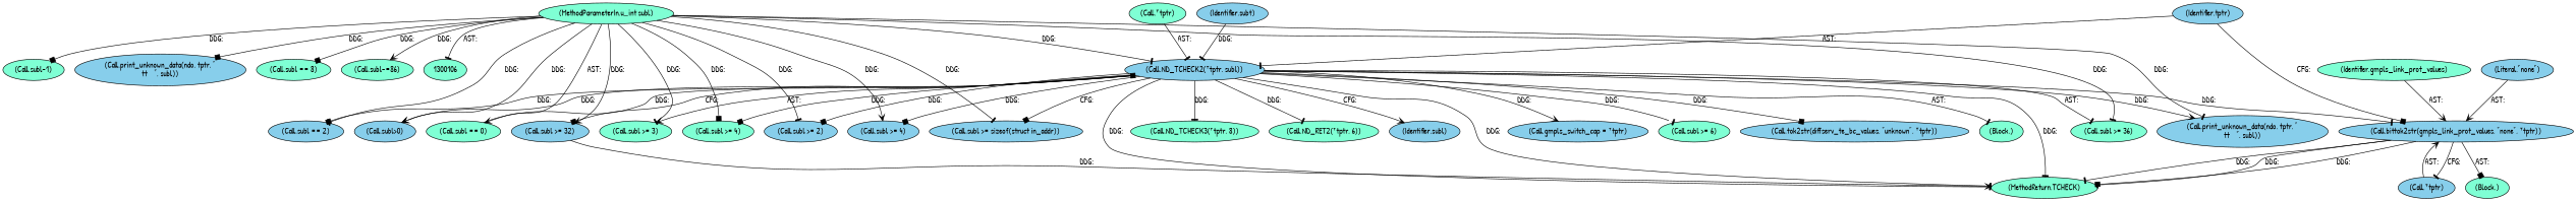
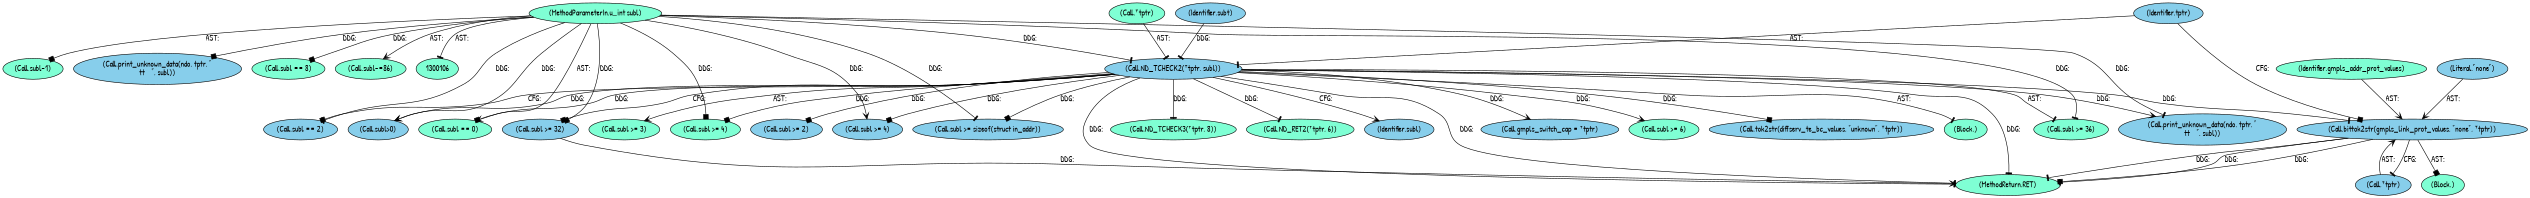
  digraph {
    fontname="Patrick Hand"
    node [fillcolor=skyblue fontname="Patrick Hand" style=filled]
    edge [arrowhead=tee fontname="Patrick Hand"]
    n1 [label="(Call,bittok2str(gmpls_link_prot_values, \"none\", *tptr))"]
    n2 [label="(Call,*tptr)"]
-   n3 [fillcolor=aquamarine label="(MethodReturn,TCHECK)"]
+   n3 [fillcolor=aquamarine label="(MethodReturn,RET)"]
    n4 [fillcolor=aquamarine label="(Block,)"]
    n5 [label="(Call,ND_TCHECK2(*tptr, subl))"]
    n6 [label="(Call,gmpls_switch_cap = *tptr)"]
    n7 [fillcolor=aquamarine label="(Call,subl >= 6)"]
    n8 [label="(Call,subl >= 32)"]
    n9 [label="(Call,tok2str(diffserv_te_bc_values, \"unknown\", *tptr))"]
    n10 [fillcolor=aquamarine label="(Call,subl >= 36)"]
    n11 [fillcolor=aquamarine label="(Block,)"]
    n12 [fillcolor=aquamarine label="(Call,subl == 0)"]
    n13 [label="(Call,subl == 2)"]
    n14 [label="(Call,subl >= 2)"]
    n15 [fillcolor=aquamarine label="(Call,ND_TCHECK3(*tptr, 8))"]
    n16 [fillcolor=aquamarine label="(Call,subl >= 4)"]
    n17 [label="(Call,print_unknown_data(ndo, tptr, \"\n\t\t    \", subl))"]
    n18 [fillcolor=aquamarine label="(Call,ND_RET2(*tptr, 6))"]
    n19 [fillcolor=aquamarine label="(Call,subl >= 3)"]
    n20 [label="(Call,subl >= 4)"]
    n21 [label="(Identifier,subl)"]
    n22 [label="(Call,subl>0)"]
    n23 [label="(Call,subl >= sizeof(struct in_addr))"]
    n24 [fillcolor=aquamarine label="(MethodParameterIn,u_int subl)"]
    n25 [fillcolor=aquamarine label="(Call,subl-1)"]
    n26 [label="(Call,print_unknown_data(ndo, tptr, \"\n\t\t    \", subl))"]
    n27 [fillcolor=aquamarine label="(Call,subl == 8)"]
    n28 [fillcolor=aquamarine label="(Call,subl-=86)"]
    n29 [fillcolor=aquamarine label=1300106]
    n30 [label="(Identifier,tptr)"]
    n31 [label="(Identifier,subt)"]
    n32 [fillcolor=aquamarine label="(Call,*tptr)"]
-   n33 [fillcolor=aquamarine label="(Identifier,gmpls_link_prot_values)"]
+   n33 [fillcolor=aquamarine label="(Identifier,gmpls_addr_prot_values)"]
    n34 [label="(Literal,\"none\")"]
    n1 -> n2 [label="CFG: "]
    n1 -> n3 [arrowhead=box label="DDG: "]
    n1 -> n3 [label="DDG: "]
    n1 -> n3 [label="DDG: "]
    n1 -> n4 [arrowhead=box label="AST: "]
    n2 -> n1 [arrowhead=vee label="AST: "]
    n5 -> n1 [label="DDG: "]
    n5 -> n3 [label="DDG: "]
    n5 -> n3 [label="DDG: "]
    n5 -> n3 [label="DDG: "]
    n5 -> n6 [arrowhead=vee label="DDG: "]
-   n5 -> n7 [label="DDG: "]
+   n5 -> n7 [arrowhead=vee label="DDG: "]
    n5 -> n8 [arrowhead=box label="CFG: "]
    n5 -> n9 [arrowhead=box label="DDG: "]
    n5 -> n10 [label="AST: "]
    n5 -> n11 [label="AST: "]
-   n12 -> n5 [arrowhead=box label="DDG: "]
-   n5 -> n13 [arrowhead=box label="DDG: "]
+   n5 -> n12 [arrowhead=box label="DDG: "]
+   n5 -> n13 [arrowhead=box label="CFG: "]
    n5 -> n14 [arrowhead=box label="DDG: "]
    n5 -> n15 [label="DDG: "]
    n5 -> n16 [arrowhead=box label="DDG: "]
    n5 -> n17 [arrowhead=vee label="DDG: "]
    n5 -> n18 [label="DDG: "]
    n5 -> n19 [arrowhead=vee label="AST: "]
    n5 -> n20 [arrowhead=box label="DDG: "]
    n5 -> n21 [arrowhead=vee label="CFG: "]
    n5 -> n22 [arrowhead=vee label="DDG: "]
-   n5 -> n23 [arrowhead=box label="CFG: "]
+   n5 -> n23 [arrowhead=box label="DDG: "]
    n8 -> n3 [arrowhead=vee label="DDG: "]
    n24 -> n5 [label="DDG: "]
-   n24 -> n8 [arrowhead=vee label="DDG: "]
+   n24 -> n8 [arrowhead=box label="DDG: "]
    n24 -> n10 [label="DDG: "]
    n24 -> n12 [arrowhead=vee label="AST: "]
    n24 -> n13 [label="DDG: "]
-   n24 -> n14 [label="DDG: "]
    n24 -> n16 [arrowhead=box label="DDG: "]
    n24 -> n17 [label="DDG: "]
-   n24 -> n19 [label="DDG: "]
    n24 -> n20 [arrowhead=vee label="DDG: "]
    n24 -> n22 [arrowhead=vee label="DDG: "]
    n24 -> n23 [label="DDG: "]
-   n24 -> n25 [arrowhead=box label="DDG: "]
+   n24 -> n25 [arrowhead=box label="AST: "]
    n24 -> n26 [arrowhead=box label="DDG: "]
    n24 -> n27 [arrowhead=box label="DDG: "]
-   n24 -> n28 [arrowhead=vee label="DDG: "]
+   n24 -> n28 [arrowhead=vee label="AST: "]
    n24 -> n29 [label="AST: "]
    n30 -> n1 [arrowhead=box label="CFG: "]
    n30 -> n5 [label="AST: "]
    n31 -> n5 [label="DDG: "]
    n32 -> n5 [label="AST: "]
    n33 -> n1 [arrowhead=vee label="AST: "]
    n34 -> n1 [arrowhead=vee label="AST: "]
  }
